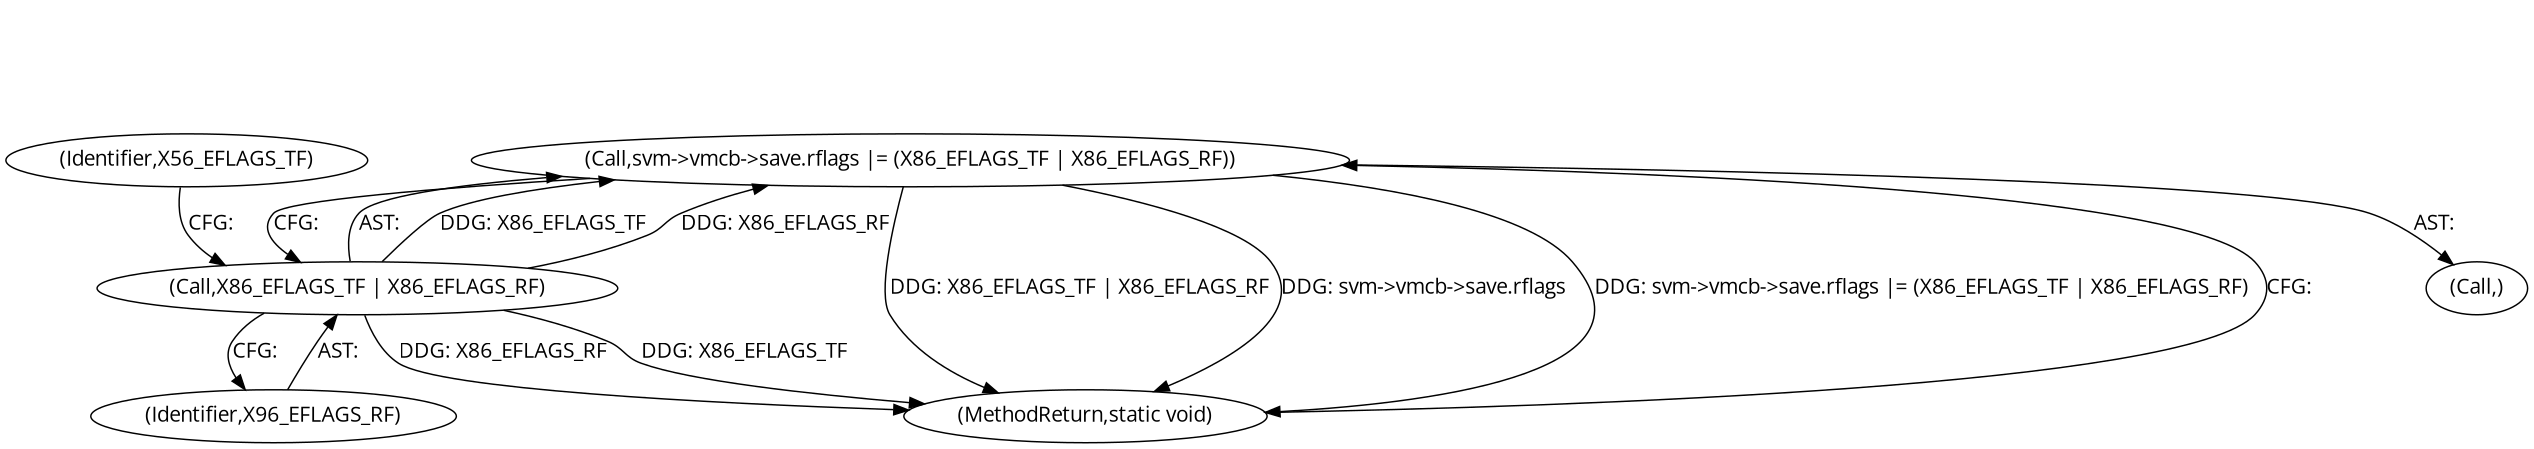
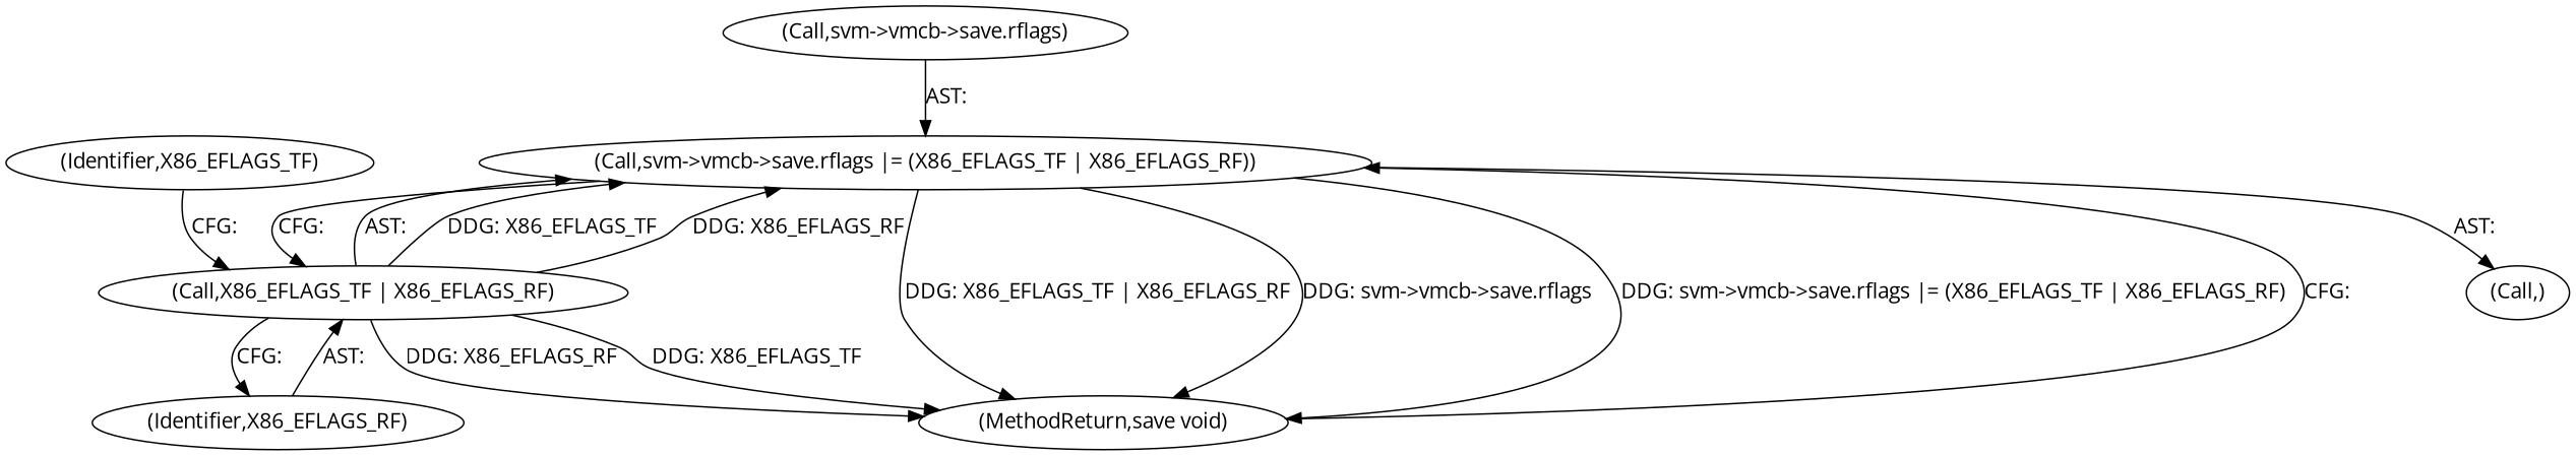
  digraph {
    fontname="Open Sans"
    node [fontname="Open Sans"]
    edge [fontname="Open Sans"]
    n1 [label="(Call,svm->vmcb->save.rflags |= (X86_EFLAGS_TF | X86_EFLAGS_RF))"]
    n2 [label="(Call,X86_EFLAGS_TF | X86_EFLAGS_RF)"]
    n3 [label="(Call,)"]
-   n4 [label="(MethodReturn,static void)"]
-   n5 [label="(Identifier,X96_EFLAGS_RF)"]
-   n6 [label="(Identifier,X56_EFLAGS_TF)"]
+   n4 [label="(MethodReturn,save void)"]
+   n5 [label="(Identifier,X86_EFLAGS_RF)"]
+   n6 [label="(Identifier,X86_EFLAGS_TF)"]
+   n7 [label="(Call,svm->vmcb->save.rflags)"]
    n1 -> n2 [label="CFG: "]
    n1 -> n3 [label="AST: "]
    n1 -> n4 [label="DDG: X86_EFLAGS_TF | X86_EFLAGS_RF"]
    n1 -> n4 [label="DDG: svm->vmcb->save.rflags"]
    n1 -> n4 [label="DDG: svm->vmcb->save.rflags |= (X86_EFLAGS_TF | X86_EFLAGS_RF)"]
    n2 -> n1 [label="AST: "]
    n2 -> n1 [label="DDG: X86_EFLAGS_TF"]
    n2 -> n1 [label="DDG: X86_EFLAGS_RF"]
    n2 -> n4 [label="DDG: X86_EFLAGS_RF"]
    n2 -> n4 [label="DDG: X86_EFLAGS_TF"]
    n2 -> n5 [label="CFG: "]
    n4 -> n1 [label="CFG: "]
    n5 -> n2 [label="AST: "]
    n6 -> n2 [label="CFG: "]
+   n7 -> n1 [label="AST: "]
  }
